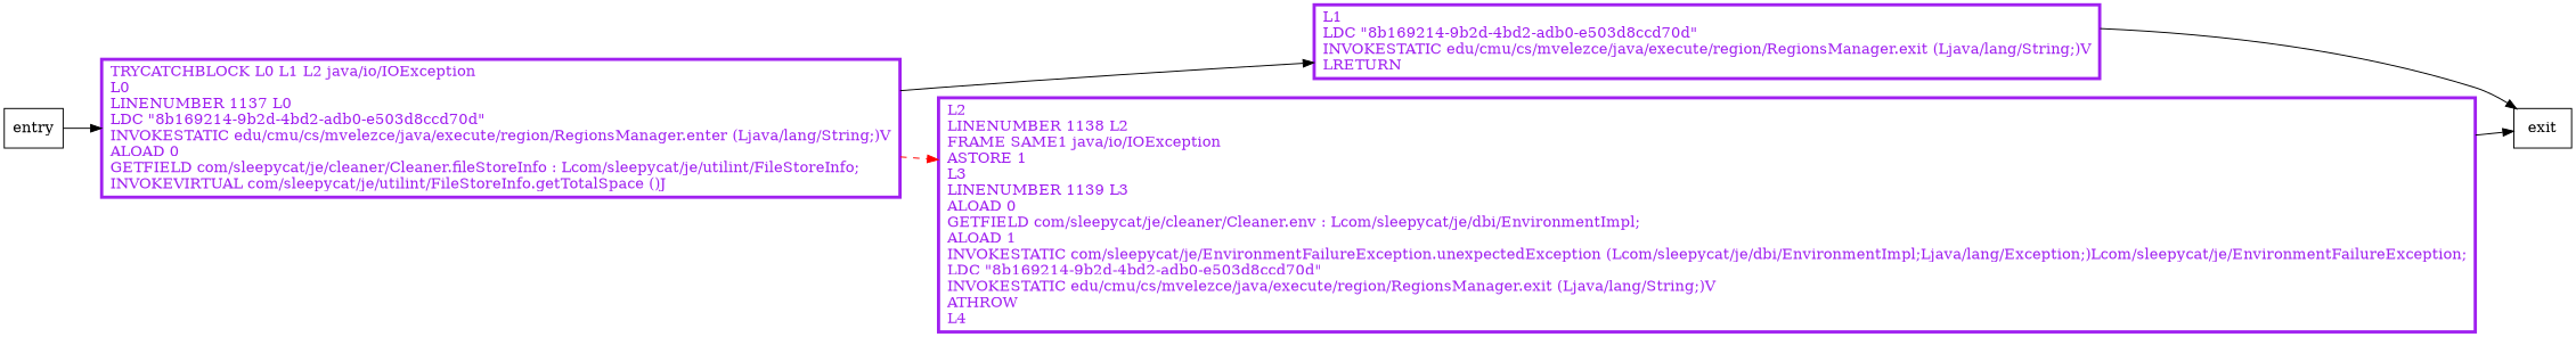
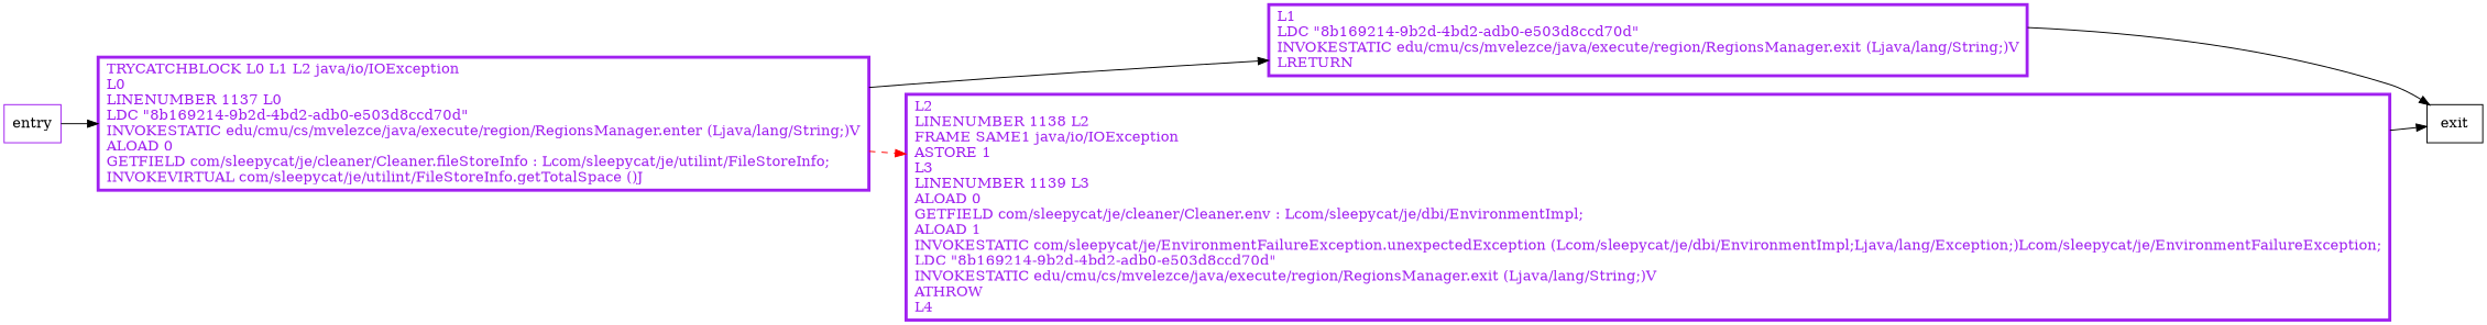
  digraph {
    rankdir=LR
    node [color=purple fontcolor=purple penwidth=3 shape=record]
    n1 [label="L1\lLDC \"8b169214-9b2d-4bd2-adb0-e503d8ccd70d\"\lINVOKESTATIC edu/cmu/cs/mvelezce/java/execute/region/RegionsManager.exit (Ljava/lang/String;)V\lLRETURN\l"]
    exit [color="" fontcolor="" penwidth=""]
    n3 [label="TRYCATCHBLOCK L0 L1 L2 java/io/IOException\lL0\lLINENUMBER 1137 L0\lLDC \"8b169214-9b2d-4bd2-adb0-e503d8ccd70d\"\lINVOKESTATIC edu/cmu/cs/mvelezce/java/execute/region/RegionsManager.enter (Ljava/lang/String;)V\lALOAD 0\lGETFIELD com/sleepycat/je/cleaner/Cleaner.fileStoreInfo : Lcom/sleepycat/je/utilint/FileStoreInfo;\lINVOKEVIRTUAL com/sleepycat/je/utilint/FileStoreInfo.getTotalSpace ()J\l"]
    n4 [label="L2\lLINENUMBER 1138 L2\lFRAME SAME1 java/io/IOException\lASTORE 1\lL3\lLINENUMBER 1139 L3\lALOAD 0\lGETFIELD com/sleepycat/je/cleaner/Cleaner.env : Lcom/sleepycat/je/dbi/EnvironmentImpl;\lALOAD 1\lINVOKESTATIC com/sleepycat/je/EnvironmentFailureException.unexpectedException (Lcom/sleepycat/je/dbi/EnvironmentImpl;Ljava/lang/Exception;)Lcom/sleepycat/je/EnvironmentFailureException;\lLDC \"8b169214-9b2d-4bd2-adb0-e503d8ccd70d\"\lINVOKESTATIC edu/cmu/cs/mvelezce/java/execute/region/RegionsManager.exit (Ljava/lang/String;)V\lATHROW\lL4\l"]
-   entry [color="" fontcolor="" penwidth=""]
+   entry [fontcolor="" penwidth=""]
    n1 -> exit
    n3 -> n1
    n3 -> n4 [color=red style=dashed]
    n4 -> exit
    entry -> n3
  }
